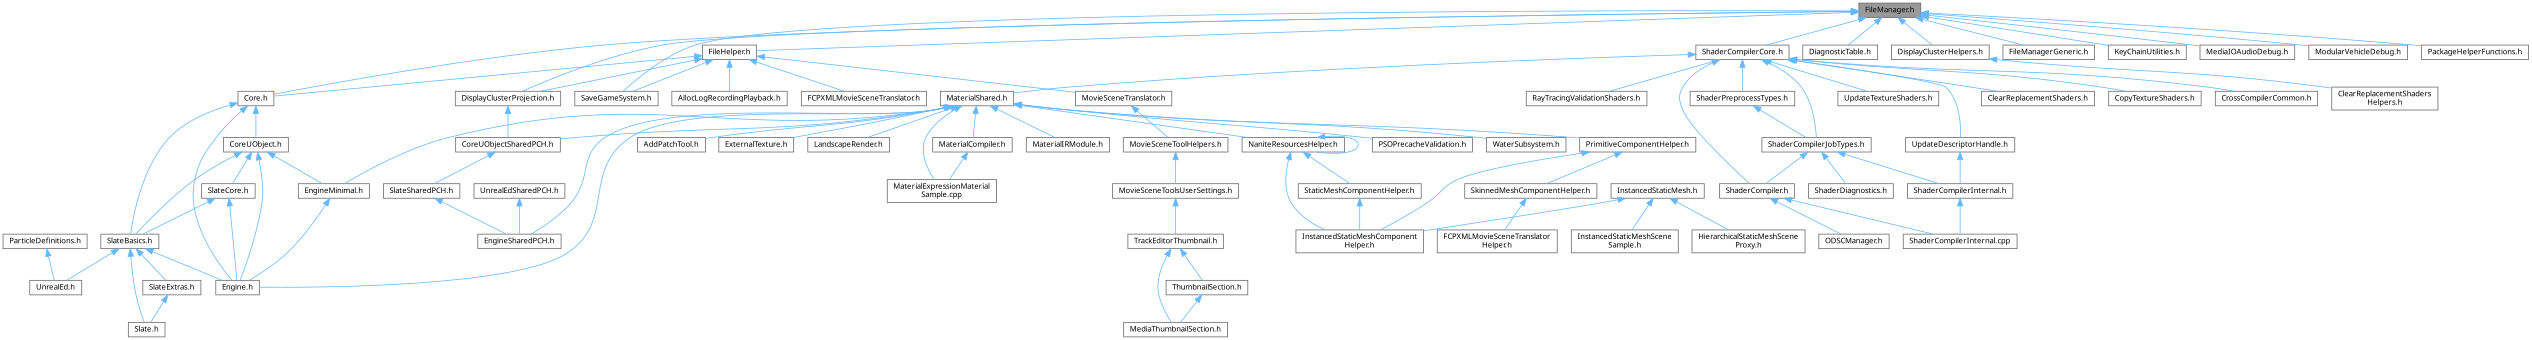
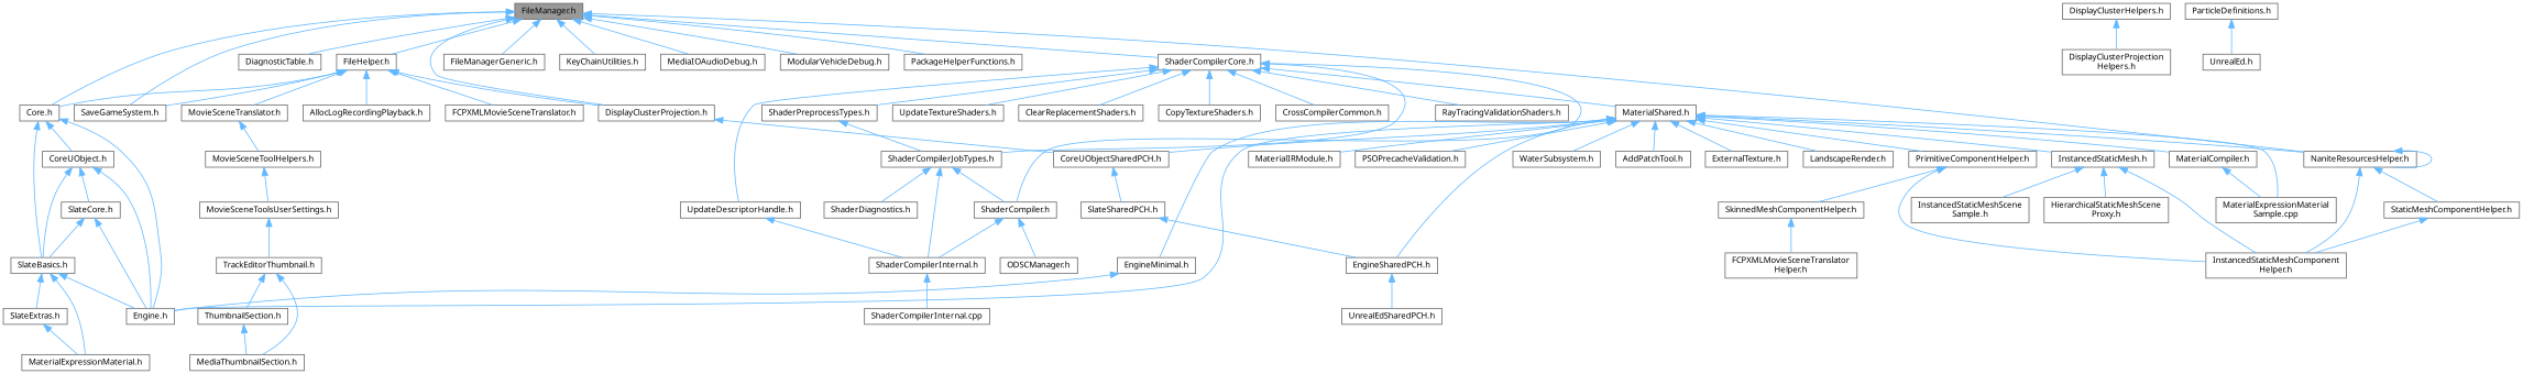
  digraph {
    fontname="Noto Sans"
    node [color=grey40 fillcolor=white fontname="Noto Sans" fontsize=10 shape=box style=filled]
    edge [color=steelblue1 dir=back fontname="Noto Sans" fontsize=10 labelfontname=Helvetica labelfontsize=10 style=solid]
    n1 [color=gray40 fillcolor=grey60 fontcolor=black height=0.2 label="FileManager.h" width=0.4]
    n2 [height=0.2 label="Core.h" width=0.4]
    n3 [height=0.2 label="DisplayClusterProjection.h" width=0.4]
    n4 [height=0.2 label="DiagnosticTable.h" width=0.4]
    n5 [height=0.2 label="DisplayClusterHelpers.h" width=0.4]
    n6 [height=0.2 label="FileHelper.h" width=0.4]
    n7 [height=0.2 label="SaveGameSystem.h" width=0.4]
    n8 [height=0.2 label="FileManagerGeneric.h" width=0.4]
    n9 [height=0.2 label="KeyChainUtilities.h" width=0.4]
    n10 [height=0.2 label="MediaIOAudioDebug.h" width=0.4]
    n11 [height=0.2 label="ModularVehicleDebug.h" width=0.4]
    n12 [height=0.2 label="PackageHelperFunctions.h" width=0.4]
    n13 [height=0.2 label="ShaderCompilerCore.h" width=0.4]
    n14 [height=0.2 label="CoreUObject.h" width=0.4]
    n15 [height=0.2 label="Engine.h" width=0.4]
    n16 [height=0.2 label="SlateBasics.h" width=0.4]
    n17 [height=0.2 label="CoreUObjectSharedPCH.h" width=0.4]
-   n18 [height=0.2 label="ClearReplacementShaders\lHelpers.h" width=0.4]
+   n18 [height=0.2 label="DisplayClusterProjection\lHelpers.h" width=0.4]
    n19 [height=0.2 label="AllocLogRecordingPlayback.h" width=0.4]
    n20 [height=0.2 label="FCPXMLMovieSceneTranslator.h" width=0.4]
    n21 [height=0.2 label="MovieSceneTranslator.h" width=0.4]
    n22 [height=0.2 label="ClearReplacementShaders.h" width=0.4]
    n23 [height=0.2 label="CopyTextureShaders.h" width=0.4]
    n24 [height=0.2 label="CrossCompilerCommon.h" width=0.4]
    n25 [height=0.2 label="MaterialShared.h" width=0.4]
    n26 [height=0.2 label="RayTracingValidationShaders.h" width=0.4]
    n27 [height=0.2 label="ShaderCompiler.h" width=0.4]
    n28 [height=0.2 label="ShaderCompilerJobTypes.h" width=0.4]
    n29 [height=0.2 label="ShaderPreprocessTypes.h" width=0.4]
    n30 [height=0.2 label="UpdateDescriptorHandle.h" width=0.4]
    n31 [height=0.2 label="UpdateTextureShaders.h" width=0.4]
    n32 [height=0.2 label="EngineMinimal.h" width=0.4]
    n33 [height=0.2 label="SlateCore.h" width=0.4]
-   n34 [height=0.2 label="Slate.h" width=0.4]
+   n34 [height=0.2 label="MaterialExpressionMaterial.h" width=0.4]
    n35 [height=0.2 label="SlateExtras.h" width=0.4]
    n36 [height=0.2 label="UnrealEd.h" width=0.4]
    n37 [height=0.2 label="SlateSharedPCH.h" width=0.4]
    n38 [height=0.2 label="EngineSharedPCH.h" width=0.4]
    n39 [height=0.2 label="UnrealEdSharedPCH.h" width=0.4]
    n40 [height=0.2 label="MovieSceneToolHelpers.h" width=0.4]
    n41 [height=0.2 label="MovieSceneToolsUserSettings.h" width=0.4]
    n42 [height=0.2 label="TrackEditorThumbnail.h" width=0.4]
    n43 [height=0.2 label="MediaThumbnailSection.h" width=0.4]
    n44 [height=0.2 label="ThumbnailSection.h" width=0.4]
    n45 [height=0.2 label="AddPatchTool.h" width=0.4]
    n46 [height=0.2 label="ExternalTexture.h" width=0.4]
    n47 [height=0.2 label="InstancedStaticMesh.h" width=0.4]
    n48 [height=0.2 label="LandscapeRender.h" width=0.4]
    n49 [height=0.2 label="MaterialCompiler.h" width=0.4]
    n50 [height=0.2 label="MaterialExpressionMaterial\lSample.cpp" width=0.4]
    n51 [height=0.2 label="MaterialIRModule.h" width=0.4]
    n52 [height=0.2 label="NaniteResourcesHelper.h" width=0.4]
    n53 [height=0.2 label="PSOPrecacheValidation.h" width=0.4]
    n54 [height=0.2 label="PrimitiveComponentHelper.h" width=0.4]
    n55 [height=0.2 label="WaterSubsystem.h" width=0.4]
    n56 [height=0.2 label="ODSCManager.h" width=0.4]
    n57 [height=0.2 label="ShaderCompilerInternal.cpp" width=0.4]
    n58 [height=0.2 label="ShaderCompilerInternal.h" width=0.4]
    n59 [height=0.2 label="ShaderDiagnostics.h" width=0.4]
    n60 [height=0.2 label="HierarchicalStaticMeshScene\lProxy.h" width=0.4]
    n61 [height=0.2 label="InstancedStaticMeshComponent\lHelper.h" width=0.4]
    n62 [height=0.2 label="InstancedStaticMeshScene\lSample.h" width=0.4]
    n63 [height=0.2 label="StaticMeshComponentHelper.h" width=0.4]
    n64 [height=0.2 label="ParticleDefinitions.h" width=0.4]
    n65 [height=0.2 label="SkinnedMeshComponentHelper.h" width=0.4]
    n66 [height=0.2 label="FCPXMLMovieSceneTranslator\lHelper.h" width=0.4]
    n1 -> n2
    n1 -> n3
    n1 -> n4
-   n1 -> n5
+   n1 -> n52
    n1 -> n6
    n1 -> n7
    n1 -> n8
    n1 -> n9
    n1 -> n10
    n1 -> n11
    n1 -> n12
    n1 -> n13
    n2 -> n14
    n2 -> n15
    n2 -> n16
    n3 -> n17
    n5 -> n18
    n6 -> n2
    n6 -> n3
    n6 -> n7
    n6 -> n19
    n6 -> n20
    n6 -> n21
    n13 -> n22
    n13 -> n23
    n13 -> n24
    n13 -> n25
    n13 -> n26
    n13 -> n27
    n13 -> n28
    n13 -> n29
    n13 -> n30
    n13 -> n31
    n14 -> n15
    n14 -> n16
-   n14 -> n32
    n14 -> n33
    n16 -> n15
    n16 -> n34
    n16 -> n35
-   n16 -> n36
    n17 -> n37
    n21 -> n40
    n25 -> n15
    n25 -> n17
    n25 -> n32
    n25 -> n38
    n25 -> n45
    n25 -> n46
+   n25 -> n47
    n25 -> n48
    n25 -> n49
    n25 -> n50
    n25 -> n51
    n25 -> n52
    n25 -> n53
    n25 -> n54
    n25 -> n55
    n27 -> n56
-   n27 -> n57
+   n27 -> n58
    n28 -> n27
    n28 -> n58
    n28 -> n59
    n29 -> n28
    n30 -> n58
    n32 -> n15
    n33 -> n15
    n33 -> n16
    n35 -> n34
    n37 -> n38
-   n39 -> n38
+   n38 -> n39
    n40 -> n41
    n41 -> n42
    n42 -> n43
    n42 -> n44
    n44 -> n43
    n47 -> n60
    n47 -> n61
    n47 -> n62
    n49 -> n50
    n52 -> n52
    n52 -> n61
    n52 -> n63
    n54 -> n61
    n54 -> n65
    n58 -> n57
    n63 -> n61
    n64 -> n36
    n65 -> n66
  }
